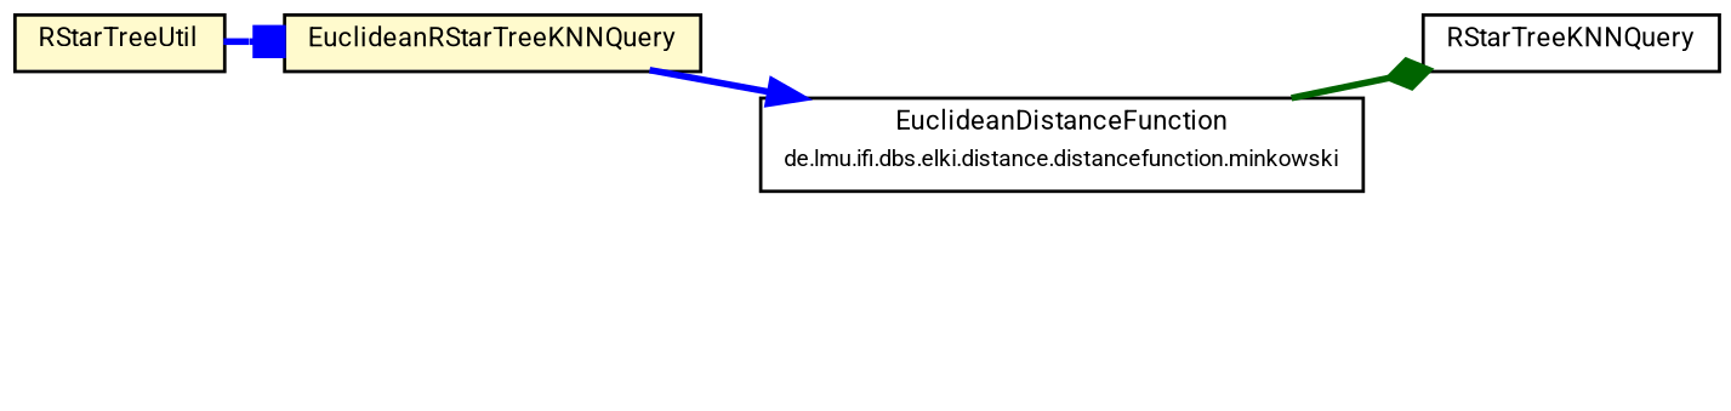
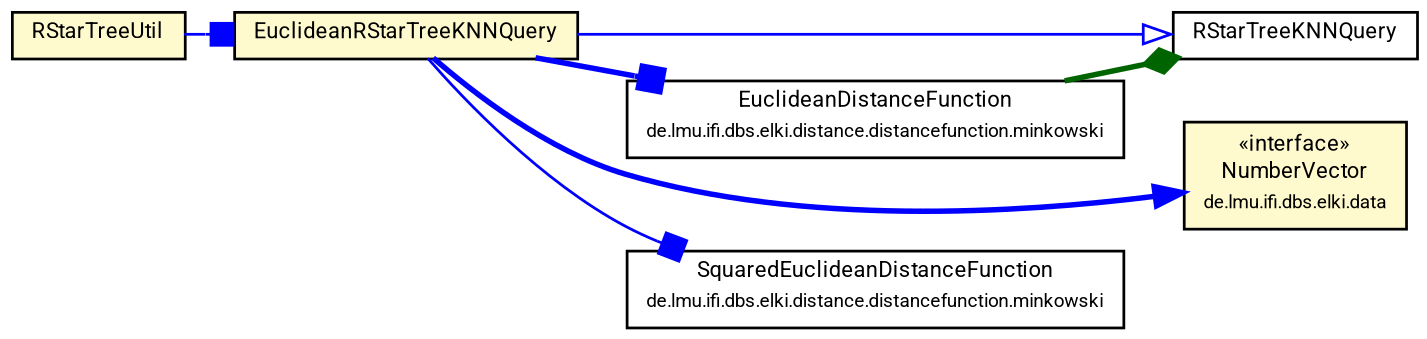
  digraph {
    nodesep=0.15
    rankdir=LR
    ranksep=0.25
    node [fontcolor=black fontname=Roboto fontsize=8 margin=0 shape=plaintext]
    edge [arrowhead=box color=blue fontname=Roboto fontsize=7 labelfontname=Roboto labelfontsize=7 style=bold weight=2]
+   n1 [height=0 label=<<table title="de.lmu.ifi.dbs.elki.data.NumberVector" border="0" cellborder="1" cellspacing="0" cellpadding="2" bgcolor="LemonChiffon" href="../../../../../data/NumberVector.html" target="_parent"> 		<tr><td><table border="0" cellspacing="0" cellpadding="1"> 		<tr><td align="center" balign="center"> &#171;interface&#187; </td></tr> 		<tr><td align="center" balign="center"> <font face="Roboto">NumberVector</font> </td></tr> 		<tr><td align="center" balign="center"> <font face="Roboto" point-size="7.0">de.lmu.ifi.dbs.elki.data</font> </td></tr> 		</table></td></tr> 		</table>> width=0]
    n2 [height=0 label=<<table title="de.lmu.ifi.dbs.elki.distance.distancefunction.minkowski.EuclideanDistanceFunction" border="0" cellborder="1" cellspacing="0" cellpadding="2" href="../../../../../distance/distancefunction/minkowski/EuclideanDistanceFunction.html" target="_parent"> 		<tr><td><table border="0" cellspacing="0" cellpadding="1"> 		<tr><td align="center" balign="center"> <font face="Roboto">EuclideanDistanceFunction</font> </td></tr> 		<tr><td align="center" balign="center"> <font face="Roboto" point-size="7.0">de.lmu.ifi.dbs.elki.distance.distancefunction.minkowski</font> </td></tr> 		</table></td></tr> 		</table>> width=0]
    n3 [height=0 label=<<table title="de.lmu.ifi.dbs.elki.index.tree.spatial.rstarvariants.query.RStarTreeKNNQuery" border="0" cellborder="1" cellspacing="0" cellpadding="2" href="RStarTreeKNNQuery.html" target="_parent"> 		<tr><td><table border="0" cellspacing="0" cellpadding="1"> 		<tr><td align="center" balign="center"> <font face="Roboto">RStarTreeKNNQuery</font> </td></tr> 		</table></td></tr> 		</table>> width=0]
+   n4 [height=0 label=<<table title="de.lmu.ifi.dbs.elki.distance.distancefunction.minkowski.SquaredEuclideanDistanceFunction" border="0" cellborder="1" cellspacing="0" cellpadding="2" href="../../../../../distance/distancefunction/minkowski/SquaredEuclideanDistanceFunction.html" target="_parent"> 		<tr><td><table border="0" cellspacing="0" cellpadding="1"> 		<tr><td align="center" balign="center"> <font face="Roboto">SquaredEuclideanDistanceFunction</font> </td></tr> 		<tr><td align="center" balign="center"> <font face="Roboto" point-size="7.0">de.lmu.ifi.dbs.elki.distance.distancefunction.minkowski</font> </td></tr> 		</table></td></tr> 		</table>> width=0]
    n5 [height=0 label=<<table title="de.lmu.ifi.dbs.elki.index.tree.spatial.rstarvariants.query.RStarTreeUtil" border="0" cellborder="1" cellspacing="0" cellpadding="2" bgcolor="LemonChiffon" href="RStarTreeUtil.html" target="_parent"> 		<tr><td><table border="0" cellspacing="0" cellpadding="1"> 		<tr><td align="center" balign="center"> <font face="Roboto">RStarTreeUtil</font> </td></tr> 		</table></td></tr> 		</table>> width=0]
    n6 [height=0 label=<<table title="de.lmu.ifi.dbs.elki.index.tree.spatial.rstarvariants.query.EuclideanRStarTreeKNNQuery" border="0" cellborder="1" cellspacing="0" cellpadding="2" bgcolor="lemonChiffon" href="EuclideanRStarTreeKNNQuery.html" target="_parent"> 		<tr><td><table border="0" cellspacing="0" cellpadding="1"> 		<tr><td align="center" balign="center"> <font face="Roboto">EuclideanRStarTreeKNNQuery</font> </td></tr> 		</table></td></tr> 		</table>> width=0]
    n2 -> n3 [arrowhead=diamond color=darkgreen]
-   n5 -> n6
-   n6 -> n2 [arrowhead=normal]
+   n3 -> n6 [arrowtail=empty dir=back style=solid weight=10 arrowhead=""]
+   n5 -> n6 [style=solid]
+   n6 -> n1 [arrowhead=normal weight=0]
+   n6 -> n2
+   n6 -> n4 [style=solid]
  }
